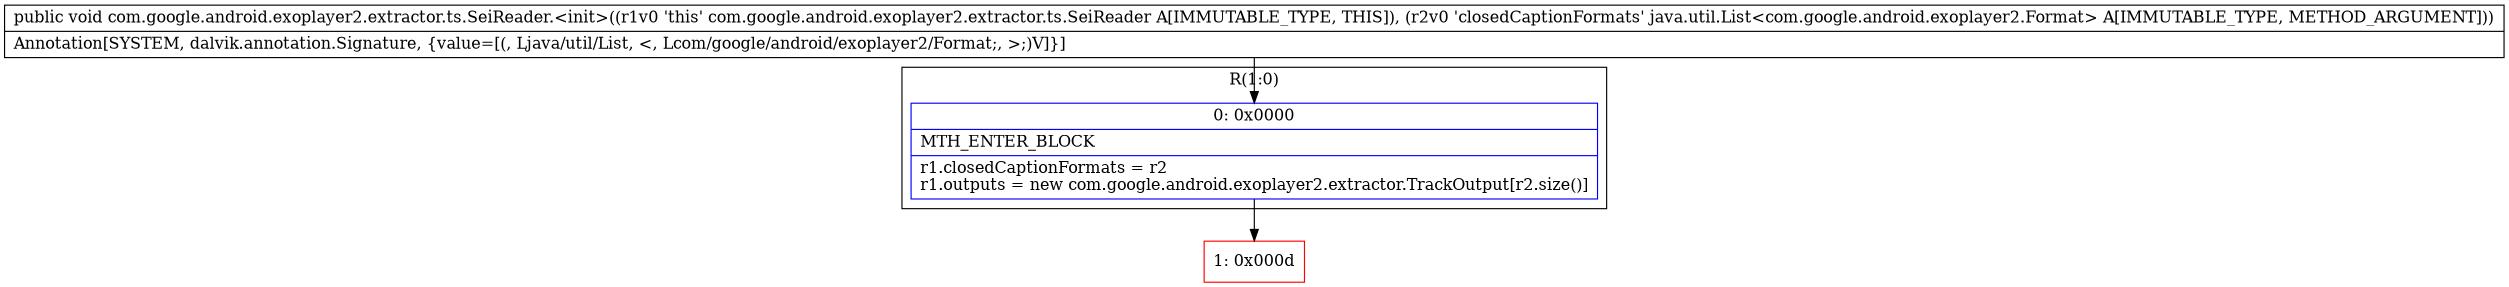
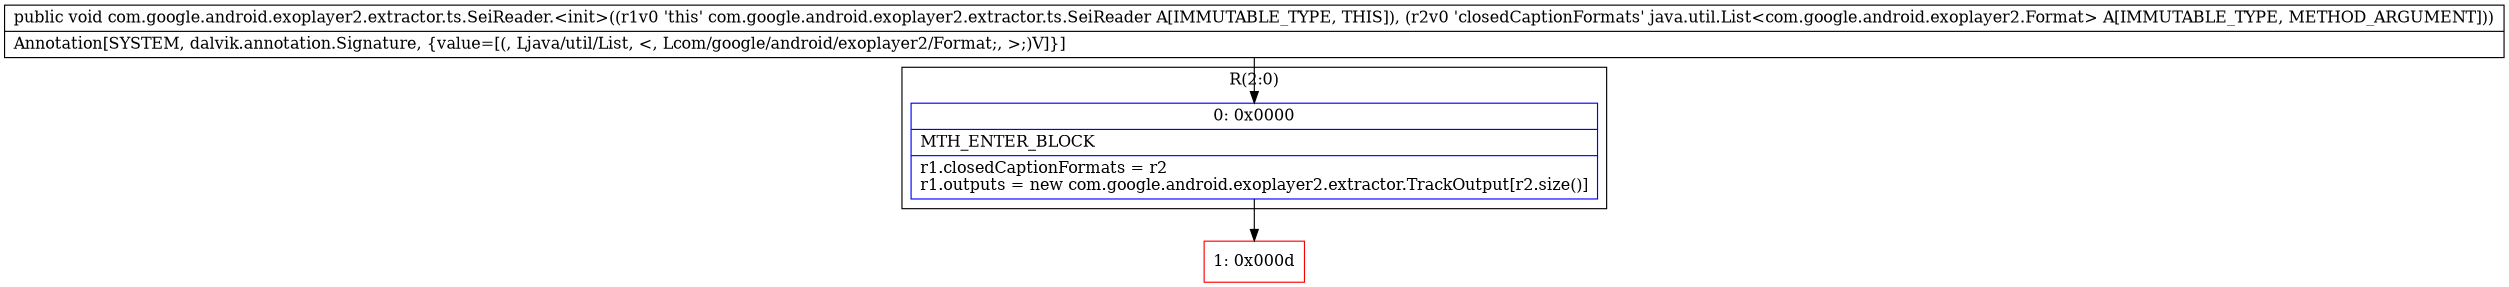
  digraph {
    node [shape=record]
    n1 [color=blue label="{0\:\ 0x0000|MTH_ENTER_BLOCK\l|r1.closedCaptionFormats = r2\lr1.outputs = new com.google.android.exoplayer2.extractor.TrackOutput[r2.size()]\l}"]
    n2 [color=red label="{1\:\ 0x000d}"]
    n3 [label="{public void com.google.android.exoplayer2.extractor.ts.SeiReader.\<init\>((r1v0 'this' com.google.android.exoplayer2.extractor.ts.SeiReader A[IMMUTABLE_TYPE, THIS]), (r2v0 'closedCaptionFormats' java.util.List\<com.google.android.exoplayer2.Format\> A[IMMUTABLE_TYPE, METHOD_ARGUMENT]))  | Annotation[SYSTEM, dalvik.annotation.Signature, \{value=[(, Ljava\/util\/List, \<, Lcom\/google\/android\/exoplayer2\/Format;, \>;)V]\}]\l}"]
    subgraph cluster_1 {
-     label="R(1:0)"
+     label="R(2:0)"
      n1
    }
    n1 -> n2
    n3 -> n1
  }
